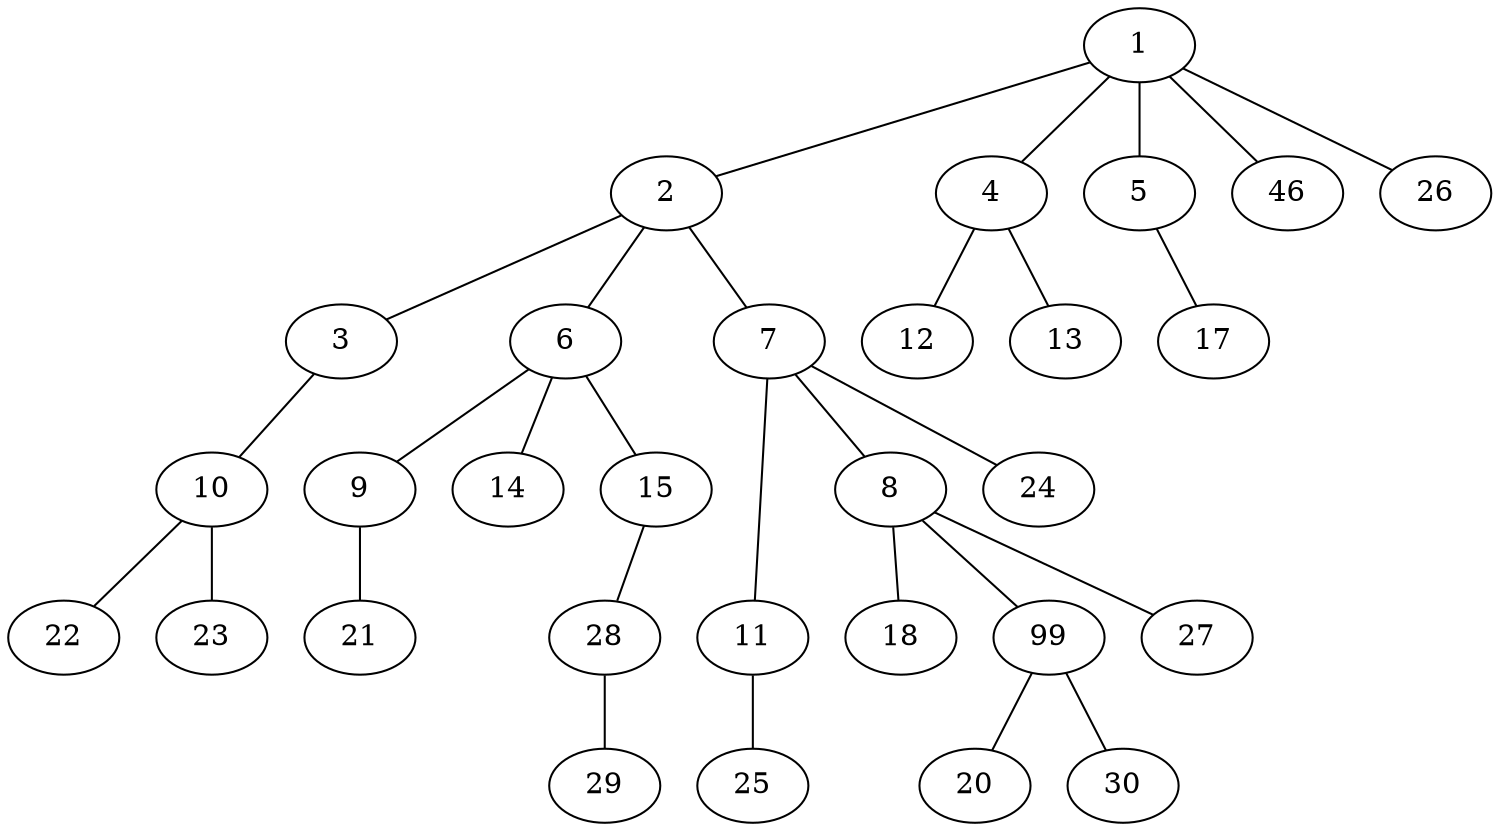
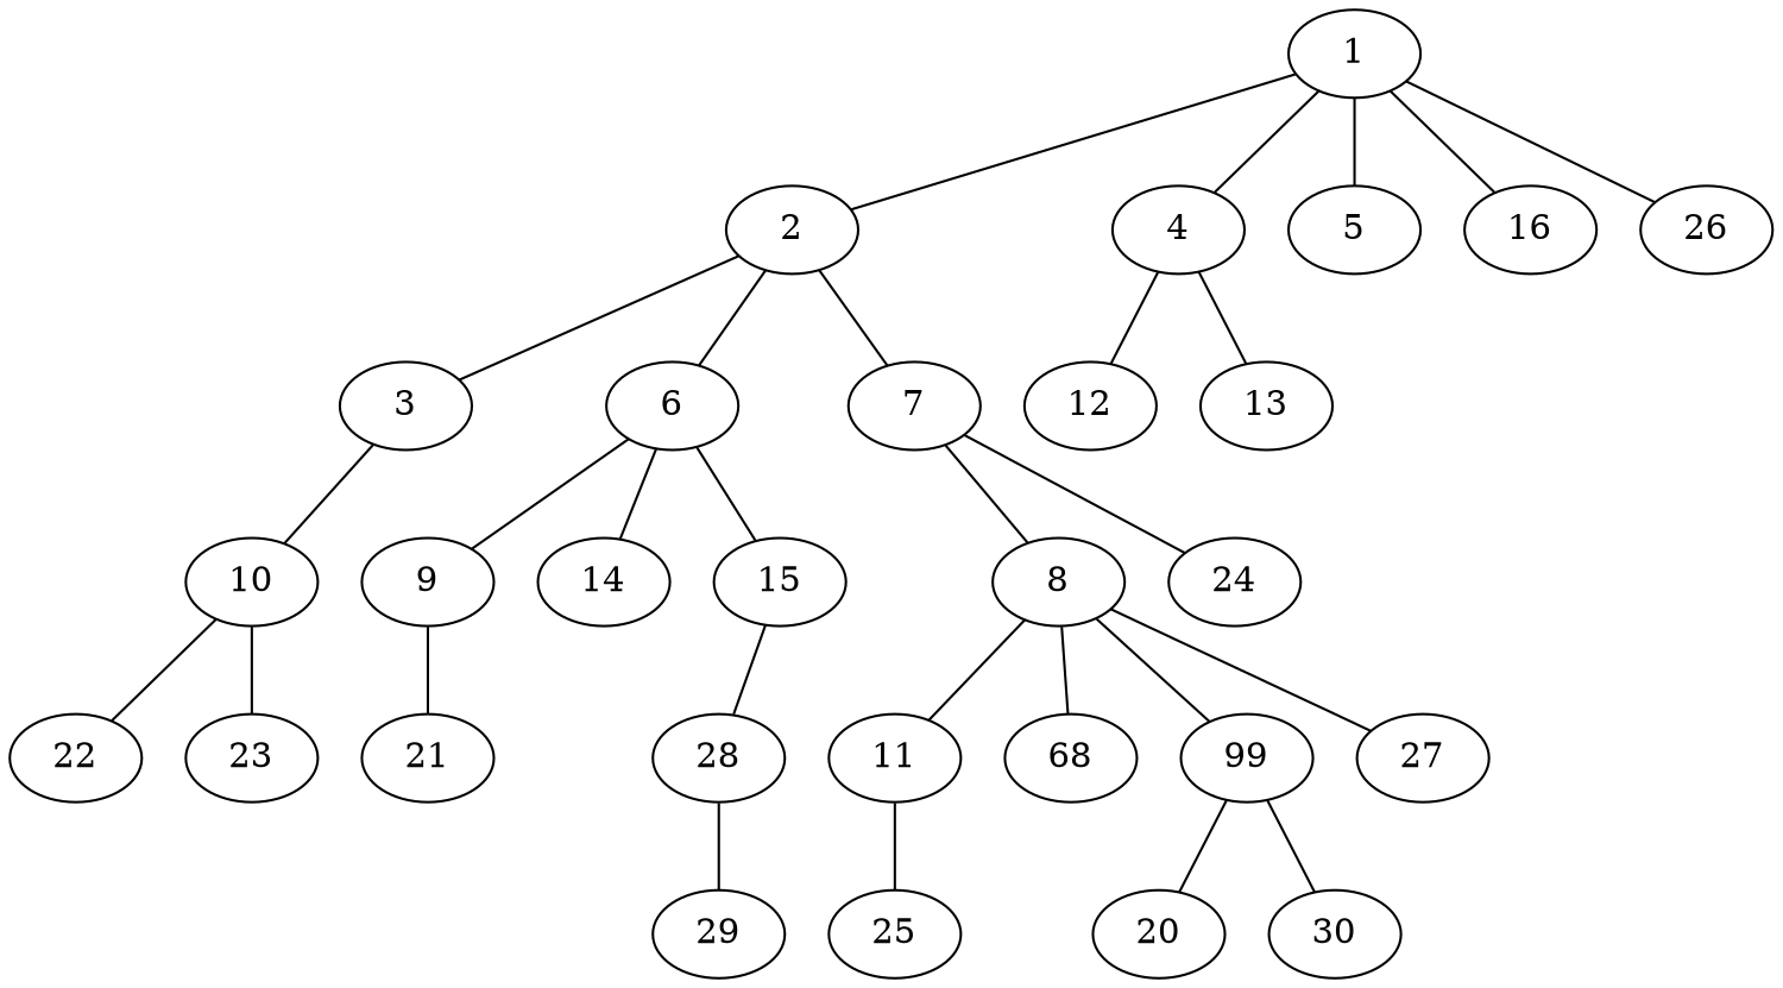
  graph {
    1
    2
    4
    5
-   16 [label=46]
+   16
    26
    3
    6
    7
    12
    13
-   17
    10
    9
    14
    15
    8
    11
    24
    22
    23
    21
    28
-   18
+   18 [label=68]
    n25 [label=99]
    27
    25
    29
    20
    30
    1 -- 2
    1 -- 4
    1 -- 5
    1 -- 16
    1 -- 26
    2 -- 3
    2 -- 6
    2 -- 7
    4 -- 12
    4 -- 13
-   5 -- 17
    3 -- 10
    6 -- 9
    6 -- 14
    6 -- 15
    7 -- 8
-   7 -- 11
+   8 -- 11
    7 -- 24
    10 -- 22
    10 -- 23
    9 -- 21
    15 -- 28
    8 -- 18
    8 -- n25
    8 -- 27
    11 -- 25
    28 -- 29
    n25 -- 20
    n25 -- 30
  }
